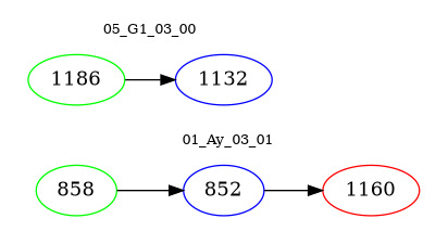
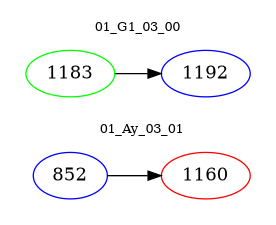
  digraph {
    rankdir=LR
    node [color=green]
    edge [color=black]
-   n1 [label=858]
    n2 [color=blue label=852]
    n3 [color=red label=1160]
-   n4 [label=1186]
-   n5 [color=blue label=1132]
+   n4 [label=1183]
+   n5 [color=blue label=1192]
    subgraph cluster_1 {
      color=white
      fontsize=10
      label="01_Ay_03_01"
-     n1
      n2
      n3
    }
    subgraph cluster_2 {
      color=white
      fontsize=10
-     label="05_G1_03_00"
+     label="01_G1_03_00"
      n4
      n5
    }
-   n1 -> n2
    n2 -> n3
    n4 -> n5
  }
